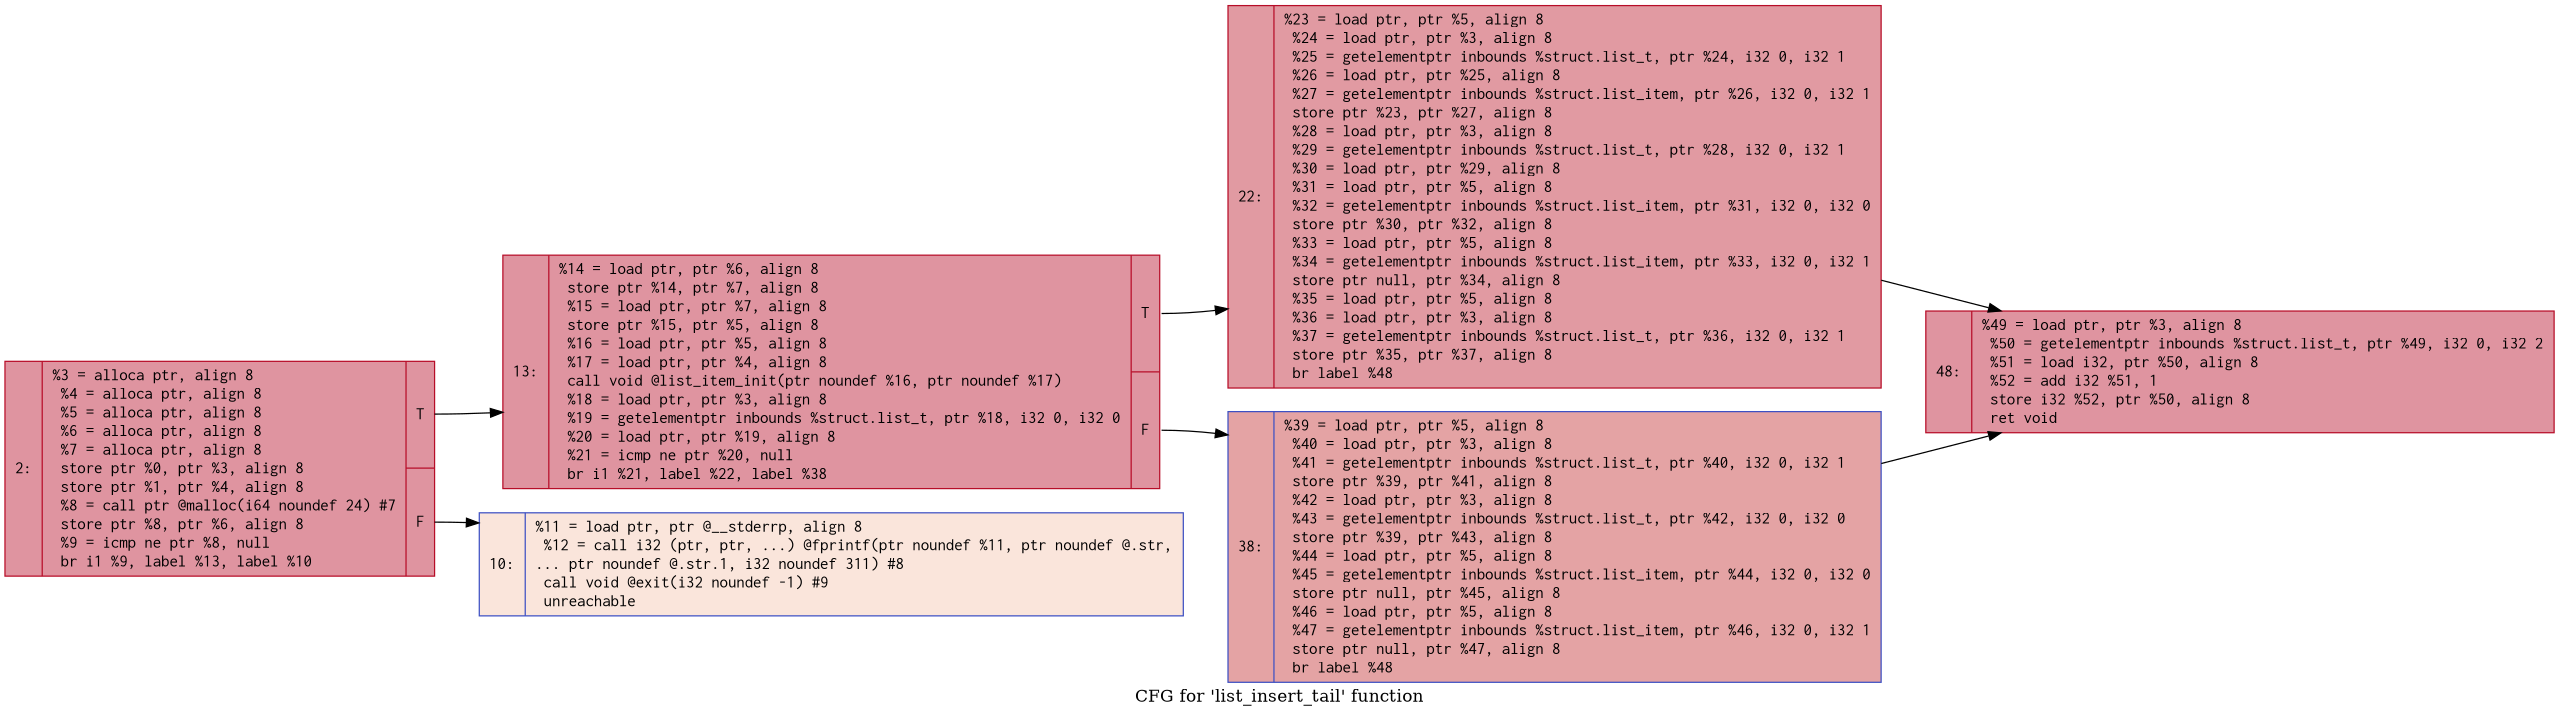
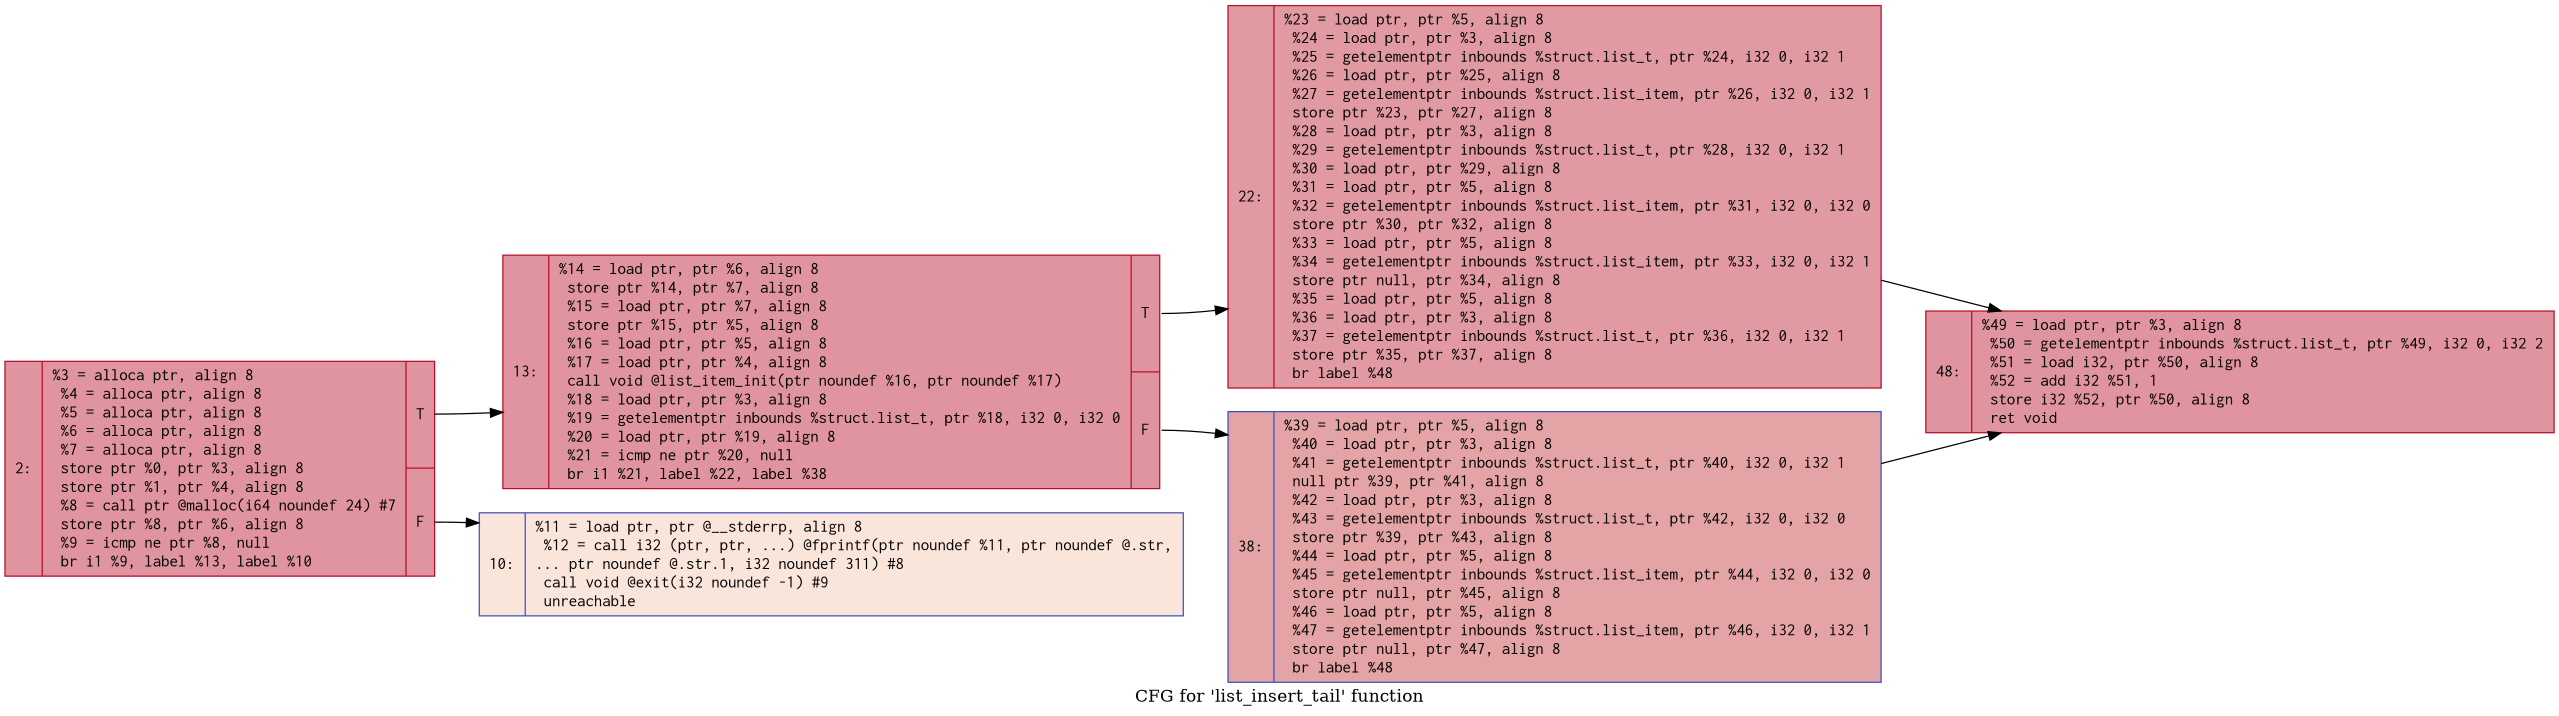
  digraph {
    label="CFG for 'list_insert_tail' function"
    rankdir=LR
    node [color="#b70d28ff" fillcolor="#b70d2870" fontname=Courier shape=record style=filled]
    n1 [label="{2:\l|  %3 = alloca ptr, align 8\l  %4 = alloca ptr, align 8\l  %5 = alloca ptr, align 8\l  %6 = alloca ptr, align 8\l  %7 = alloca ptr, align 8\l  store ptr %0, ptr %3, align 8\l  store ptr %1, ptr %4, align 8\l  %8 = call ptr @malloc(i64 noundef 24) #7\l  store ptr %8, ptr %6, align 8\l  %9 = icmp ne ptr %8, null\l  br i1 %9, label %13, label %10\l|{<s0>T|<s1>F}}"]
    n2 [label="{13:\l|  %14 = load ptr, ptr %6, align 8\l  store ptr %14, ptr %7, align 8\l  %15 = load ptr, ptr %7, align 8\l  store ptr %15, ptr %5, align 8\l  %16 = load ptr, ptr %5, align 8\l  %17 = load ptr, ptr %4, align 8\l  call void @list_item_init(ptr noundef %16, ptr noundef %17)\l  %18 = load ptr, ptr %3, align 8\l  %19 = getelementptr inbounds %struct.list_t, ptr %18, i32 0, i32 0\l  %20 = load ptr, ptr %19, align 8\l  %21 = icmp ne ptr %20, null\l  br i1 %21, label %22, label %38\l|{<s0>T|<s1>F}}"]
    n3 [color="#3d50c3ff" fillcolor="#f4c5ad70" label="{10:\l|  %11 = load ptr, ptr @__stderrp, align 8\l  %12 = call i32 (ptr, ptr, ...) @fprintf(ptr noundef %11, ptr noundef @.str,\l... ptr noundef @.str.1, i32 noundef 311) #8\l  call void @exit(i32 noundef -1) #9\l  unreachable\l}"]
    n4 [fillcolor="#bb1b2c70" label="{22:\l|  %23 = load ptr, ptr %5, align 8\l  %24 = load ptr, ptr %3, align 8\l  %25 = getelementptr inbounds %struct.list_t, ptr %24, i32 0, i32 1\l  %26 = load ptr, ptr %25, align 8\l  %27 = getelementptr inbounds %struct.list_item, ptr %26, i32 0, i32 1\l  store ptr %23, ptr %27, align 8\l  %28 = load ptr, ptr %3, align 8\l  %29 = getelementptr inbounds %struct.list_t, ptr %28, i32 0, i32 1\l  %30 = load ptr, ptr %29, align 8\l  %31 = load ptr, ptr %5, align 8\l  %32 = getelementptr inbounds %struct.list_item, ptr %31, i32 0, i32 0\l  store ptr %30, ptr %32, align 8\l  %33 = load ptr, ptr %5, align 8\l  %34 = getelementptr inbounds %struct.list_item, ptr %33, i32 0, i32 1\l  store ptr null, ptr %34, align 8\l  %35 = load ptr, ptr %5, align 8\l  %36 = load ptr, ptr %3, align 8\l  %37 = getelementptr inbounds %struct.list_t, ptr %36, i32 0, i32 1\l  store ptr %35, ptr %37, align 8\l  br label %48\l}"]
-   n5 [color="#3d50c3ff" fillcolor="#c32e3170" label="{38:\l|  %39 = load ptr, ptr %5, align 8\l  %40 = load ptr, ptr %3, align 8\l  %41 = getelementptr inbounds %struct.list_t, ptr %40, i32 0, i32 1\l  store ptr %39, ptr %41, align 8\l  %42 = load ptr, ptr %3, align 8\l  %43 = getelementptr inbounds %struct.list_t, ptr %42, i32 0, i32 0\l  store ptr %39, ptr %43, align 8\l  %44 = load ptr, ptr %5, align 8\l  %45 = getelementptr inbounds %struct.list_item, ptr %44, i32 0, i32 0\l  store ptr null, ptr %45, align 8\l  %46 = load ptr, ptr %5, align 8\l  %47 = getelementptr inbounds %struct.list_item, ptr %46, i32 0, i32 1\l  store ptr null, ptr %47, align 8\l  br label %48\l}"]
+   n5 [color="#3d50c3ff" fillcolor="#c32e3170" label="{38:\l|  %39 = load ptr, ptr %5, align 8\l  %40 = load ptr, ptr %3, align 8\l  %41 = getelementptr inbounds %struct.list_t, ptr %40, i32 0, i32 1\l  null ptr %39, ptr %41, align 8\l  %42 = load ptr, ptr %3, align 8\l  %43 = getelementptr inbounds %struct.list_t, ptr %42, i32 0, i32 0\l  store ptr %39, ptr %43, align 8\l  %44 = load ptr, ptr %5, align 8\l  %45 = getelementptr inbounds %struct.list_item, ptr %44, i32 0, i32 0\l  store ptr null, ptr %45, align 8\l  %46 = load ptr, ptr %5, align 8\l  %47 = getelementptr inbounds %struct.list_item, ptr %46, i32 0, i32 1\l  store ptr null, ptr %47, align 8\l  br label %48\l}"]
    n6 [label="{48:\l|  %49 = load ptr, ptr %3, align 8\l  %50 = getelementptr inbounds %struct.list_t, ptr %49, i32 0, i32 2\l  %51 = load i32, ptr %50, align 8\l  %52 = add i32 %51, 1\l  store i32 %52, ptr %50, align 8\l  ret void\l}"]
    n1 -> n2 [tailport=s0]
    n1 -> n3 [tailport=s1]
    n2 -> n4 [tailport=s0]
    n2 -> n5 [tailport=s1]
    n4 -> n6
    n5 -> n6
  }
